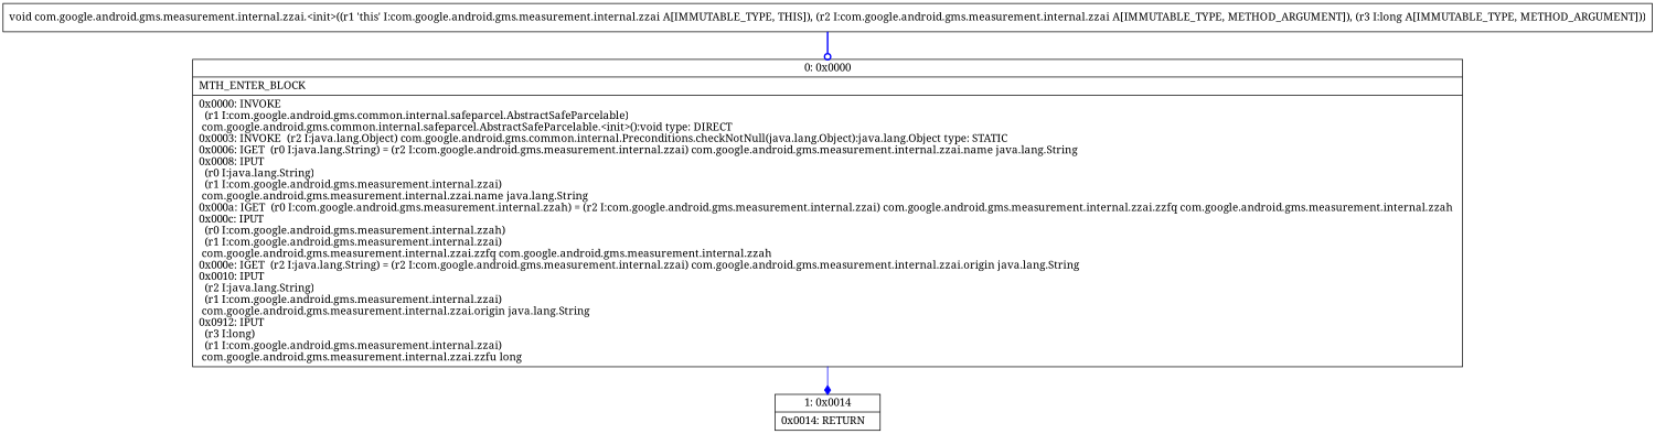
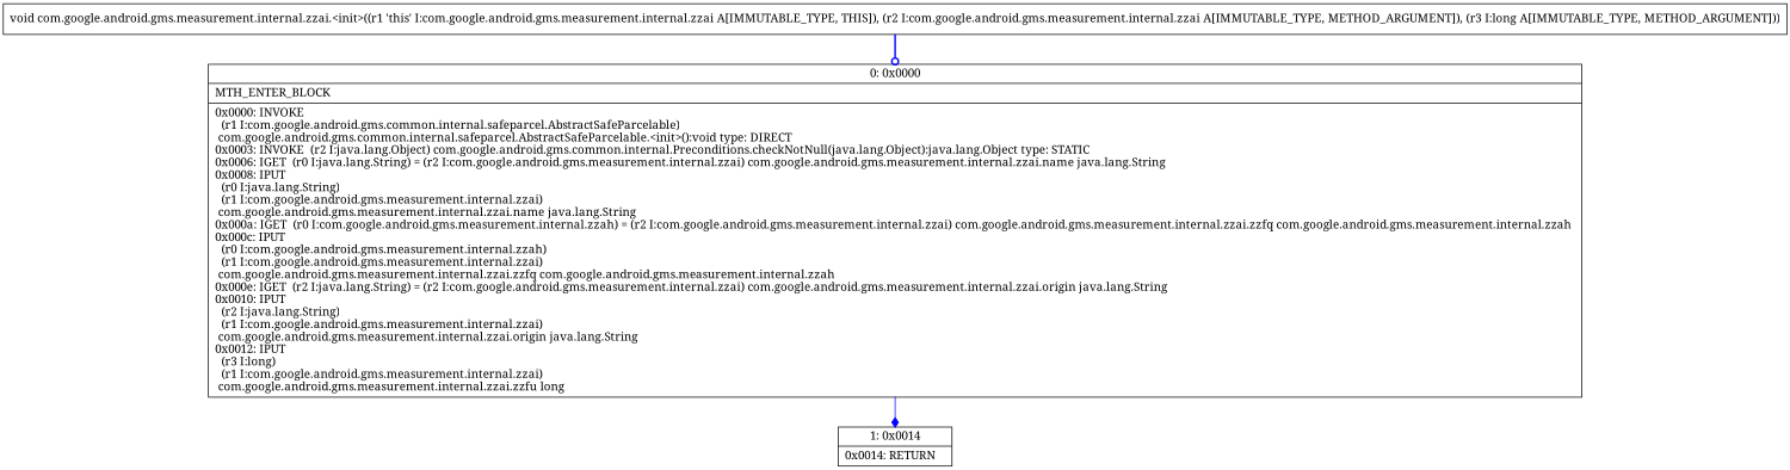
  digraph {
    fontname="Noto Serif"
    node [shape=record fontname="Noto Serif"]
    edge [color=blue fontname="Noto Serif"]
-   n1 [label="{0\:\ 0x0000|MTH_ENTER_BLOCK\l|0x0000: INVOKE  \l  (r1 I:com.google.android.gms.common.internal.safeparcel.AbstractSafeParcelable)\l com.google.android.gms.common.internal.safeparcel.AbstractSafeParcelable.\<init\>():void type: DIRECT \l0x0003: INVOKE  (r2 I:java.lang.Object) com.google.android.gms.common.internal.Preconditions.checkNotNull(java.lang.Object):java.lang.Object type: STATIC \l0x0006: IGET  (r0 I:java.lang.String) = (r2 I:com.google.android.gms.measurement.internal.zzai) com.google.android.gms.measurement.internal.zzai.name java.lang.String \l0x0008: IPUT  \l  (r0 I:java.lang.String)\l  (r1 I:com.google.android.gms.measurement.internal.zzai)\l com.google.android.gms.measurement.internal.zzai.name java.lang.String \l0x000a: IGET  (r0 I:com.google.android.gms.measurement.internal.zzah) = (r2 I:com.google.android.gms.measurement.internal.zzai) com.google.android.gms.measurement.internal.zzai.zzfq com.google.android.gms.measurement.internal.zzah \l0x000c: IPUT  \l  (r0 I:com.google.android.gms.measurement.internal.zzah)\l  (r1 I:com.google.android.gms.measurement.internal.zzai)\l com.google.android.gms.measurement.internal.zzai.zzfq com.google.android.gms.measurement.internal.zzah \l0x000e: IGET  (r2 I:java.lang.String) = (r2 I:com.google.android.gms.measurement.internal.zzai) com.google.android.gms.measurement.internal.zzai.origin java.lang.String \l0x0010: IPUT  \l  (r2 I:java.lang.String)\l  (r1 I:com.google.android.gms.measurement.internal.zzai)\l com.google.android.gms.measurement.internal.zzai.origin java.lang.String \l0x0912: IPUT  \l  (r3 I:long)\l  (r1 I:com.google.android.gms.measurement.internal.zzai)\l com.google.android.gms.measurement.internal.zzai.zzfu long \l}"]
+   n1 [label="{0\:\ 0x0000|MTH_ENTER_BLOCK\l|0x0000: INVOKE  \l  (r1 I:com.google.android.gms.common.internal.safeparcel.AbstractSafeParcelable)\l com.google.android.gms.common.internal.safeparcel.AbstractSafeParcelable.\<init\>():void type: DIRECT \l0x0003: INVOKE  (r2 I:java.lang.Object) com.google.android.gms.common.internal.Preconditions.checkNotNull(java.lang.Object):java.lang.Object type: STATIC \l0x0006: IGET  (r0 I:java.lang.String) = (r2 I:com.google.android.gms.measurement.internal.zzai) com.google.android.gms.measurement.internal.zzai.name java.lang.String \l0x0008: IPUT  \l  (r0 I:java.lang.String)\l  (r1 I:com.google.android.gms.measurement.internal.zzai)\l com.google.android.gms.measurement.internal.zzai.name java.lang.String \l0x000a: IGET  (r0 I:com.google.android.gms.measurement.internal.zzah) = (r2 I:com.google.android.gms.measurement.internal.zzai) com.google.android.gms.measurement.internal.zzai.zzfq com.google.android.gms.measurement.internal.zzah \l0x000c: IPUT  \l  (r0 I:com.google.android.gms.measurement.internal.zzah)\l  (r1 I:com.google.android.gms.measurement.internal.zzai)\l com.google.android.gms.measurement.internal.zzai.zzfq com.google.android.gms.measurement.internal.zzah \l0x000e: IGET  (r2 I:java.lang.String) = (r2 I:com.google.android.gms.measurement.internal.zzai) com.google.android.gms.measurement.internal.zzai.origin java.lang.String \l0x0010: IPUT  \l  (r2 I:java.lang.String)\l  (r1 I:com.google.android.gms.measurement.internal.zzai)\l com.google.android.gms.measurement.internal.zzai.origin java.lang.String \l0x0012: IPUT  \l  (r3 I:long)\l  (r1 I:com.google.android.gms.measurement.internal.zzai)\l com.google.android.gms.measurement.internal.zzai.zzfu long \l}"]
    n2 [label="{1\:\ 0x0014|0x0014: RETURN   \l}"]
    n3 [label="{void com.google.android.gms.measurement.internal.zzai.\<init\>((r1 'this' I:com.google.android.gms.measurement.internal.zzai A[IMMUTABLE_TYPE, THIS]), (r2 I:com.google.android.gms.measurement.internal.zzai A[IMMUTABLE_TYPE, METHOD_ARGUMENT]), (r3 I:long A[IMMUTABLE_TYPE, METHOD_ARGUMENT])) }"]
    n1 -> n2 [style=solid arrowhead=diamond]
    n3 -> n1 [style=bold arrowhead=odot]
  }
